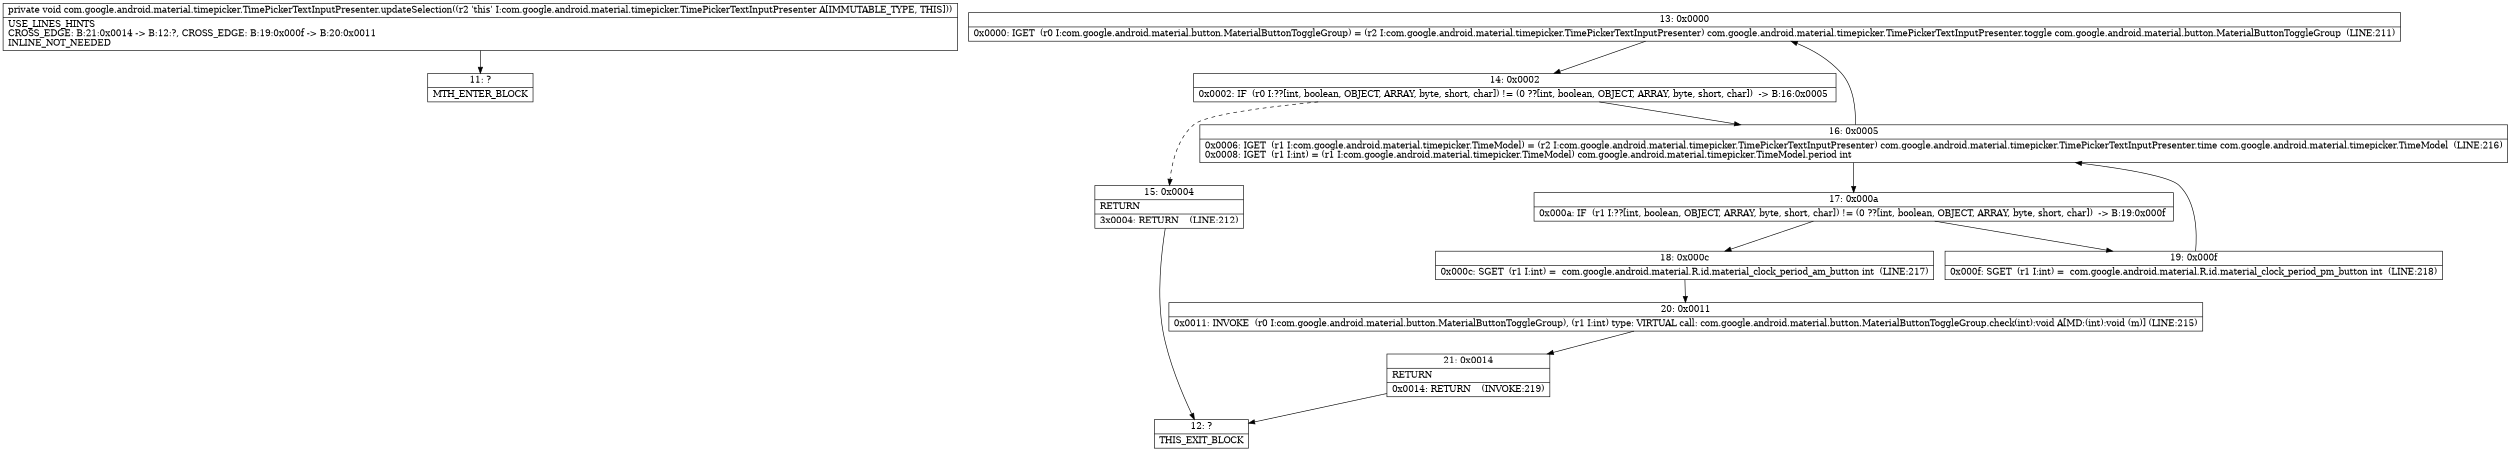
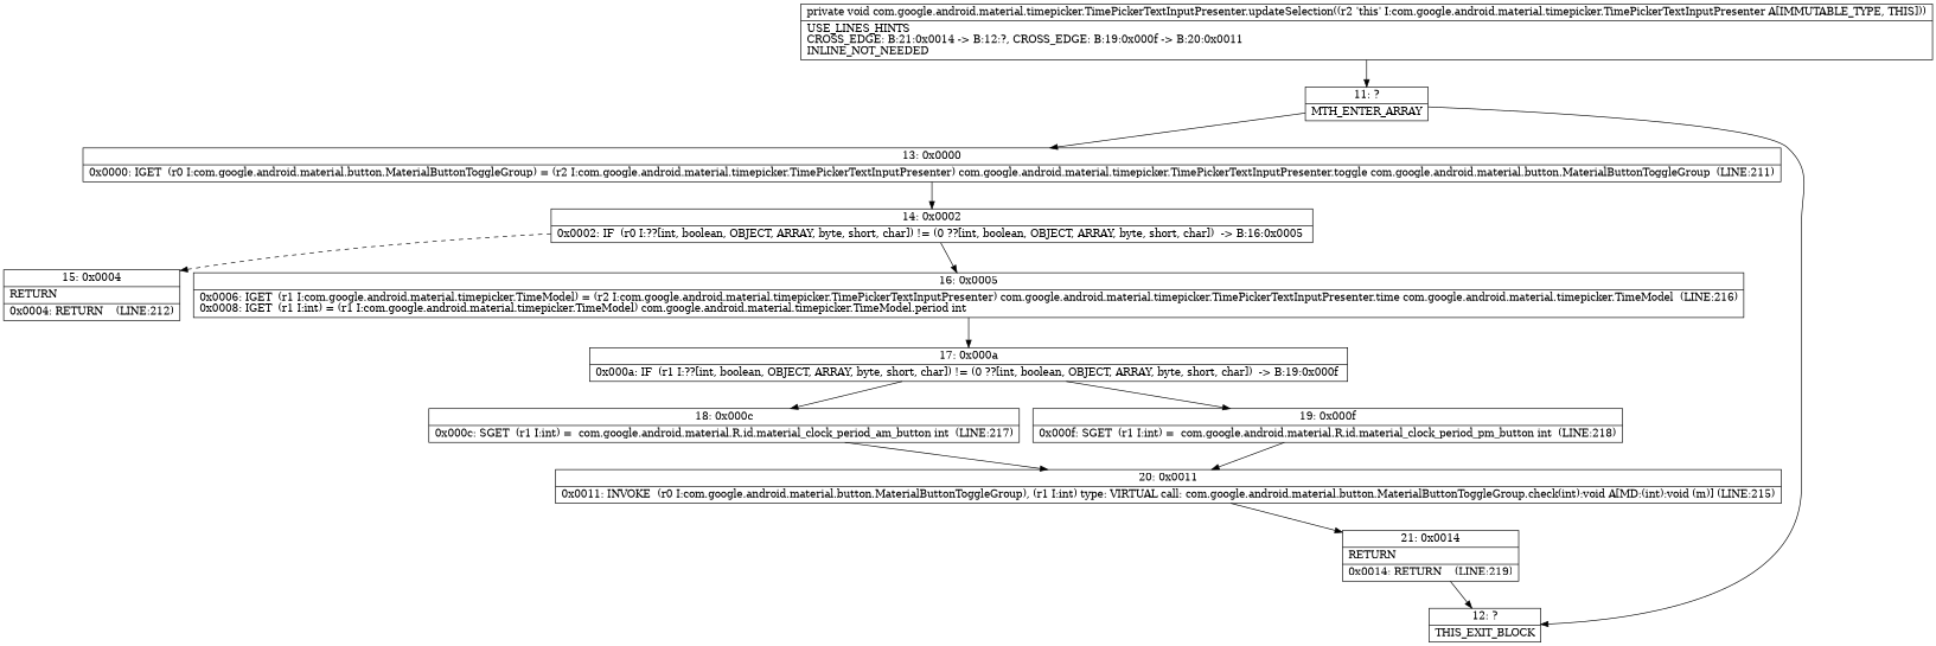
  digraph {
    node [shape=record]
-   n1 [label="{11\:\ ?|MTH_ENTER_BLOCK\l}"]
+   n1 [label="{11\:\ ?|MTH_ENTER_ARRAY\l}"]
    n2 [label="{13\:\ 0x0000|0x0000: IGET  (r0 I:com.google.android.material.button.MaterialButtonToggleGroup) = (r2 I:com.google.android.material.timepicker.TimePickerTextInputPresenter) com.google.android.material.timepicker.TimePickerTextInputPresenter.toggle com.google.android.material.button.MaterialButtonToggleGroup  (LINE:211)\l}"]
    n3 [label="{14\:\ 0x0002|0x0002: IF  (r0 I:??[int, boolean, OBJECT, ARRAY, byte, short, char]) != (0 ??[int, boolean, OBJECT, ARRAY, byte, short, char])  \-\> B:16:0x0005 \l}"]
-   n4 [label="{15\:\ 0x0004|RETURN\l|3x0004: RETURN    (LINE:212)\l}"]
+   n4 [label="{15\:\ 0x0004|RETURN\l|0x0004: RETURN    (LINE:212)\l}"]
    n5 [label="{16\:\ 0x0005|0x0006: IGET  (r1 I:com.google.android.material.timepicker.TimeModel) = (r2 I:com.google.android.material.timepicker.TimePickerTextInputPresenter) com.google.android.material.timepicker.TimePickerTextInputPresenter.time com.google.android.material.timepicker.TimeModel  (LINE:216)\l0x0008: IGET  (r1 I:int) = (r1 I:com.google.android.material.timepicker.TimeModel) com.google.android.material.timepicker.TimeModel.period int \l}"]
    n6 [label="{12\:\ ?|THIS_EXIT_BLOCK\l}"]
    n7 [label="{17\:\ 0x000a|0x000a: IF  (r1 I:??[int, boolean, OBJECT, ARRAY, byte, short, char]) != (0 ??[int, boolean, OBJECT, ARRAY, byte, short, char])  \-\> B:19:0x000f \l}"]
    n8 [label="{18\:\ 0x000c|0x000c: SGET  (r1 I:int) =  com.google.android.material.R.id.material_clock_period_am_button int  (LINE:217)\l}"]
    n9 [label="{19\:\ 0x000f|0x000f: SGET  (r1 I:int) =  com.google.android.material.R.id.material_clock_period_pm_button int  (LINE:218)\l}"]
    n10 [label="{20\:\ 0x0011|0x0011: INVOKE  (r0 I:com.google.android.material.button.MaterialButtonToggleGroup), (r1 I:int) type: VIRTUAL call: com.google.android.material.button.MaterialButtonToggleGroup.check(int):void A[MD:(int):void (m)] (LINE:215)\l}"]
-   n11 [label="{21\:\ 0x0014|RETURN\l|0x0014: RETURN    (INVOKE:219)\l}"]
+   n11 [label="{21\:\ 0x0014|RETURN\l|0x0014: RETURN    (LINE:219)\l}"]
    n12 [label="{private void com.google.android.material.timepicker.TimePickerTextInputPresenter.updateSelection((r2 'this' I:com.google.android.material.timepicker.TimePickerTextInputPresenter A[IMMUTABLE_TYPE, THIS]))  | USE_LINES_HINTS\lCROSS_EDGE: B:21:0x0014 \-\> B:12:?, CROSS_EDGE: B:19:0x000f \-\> B:20:0x0011\lINLINE_NOT_NEEDED\l}"]
-   n5 -> n2
+   n1 -> n2
    n2 -> n3
    n3 -> n4 [style=dashed]
    n3 -> n5
-   n4 -> n6
+   n1 -> n6
    n5 -> n7
    n7 -> n8 [style=solid]
    n7 -> n9
    n8 -> n10
-   n9 -> n5
+   n9 -> n10
    n10 -> n11
    n11 -> n6
    n12 -> n1
  }
